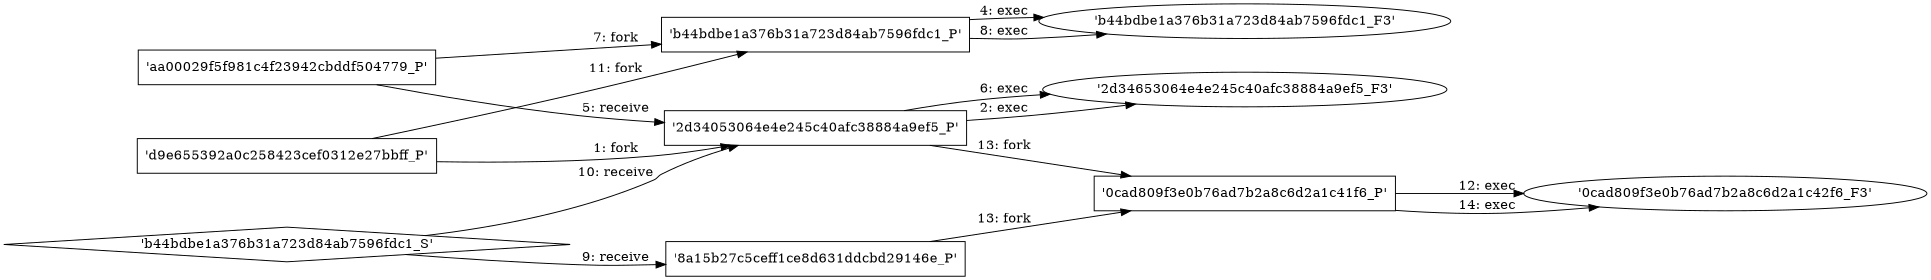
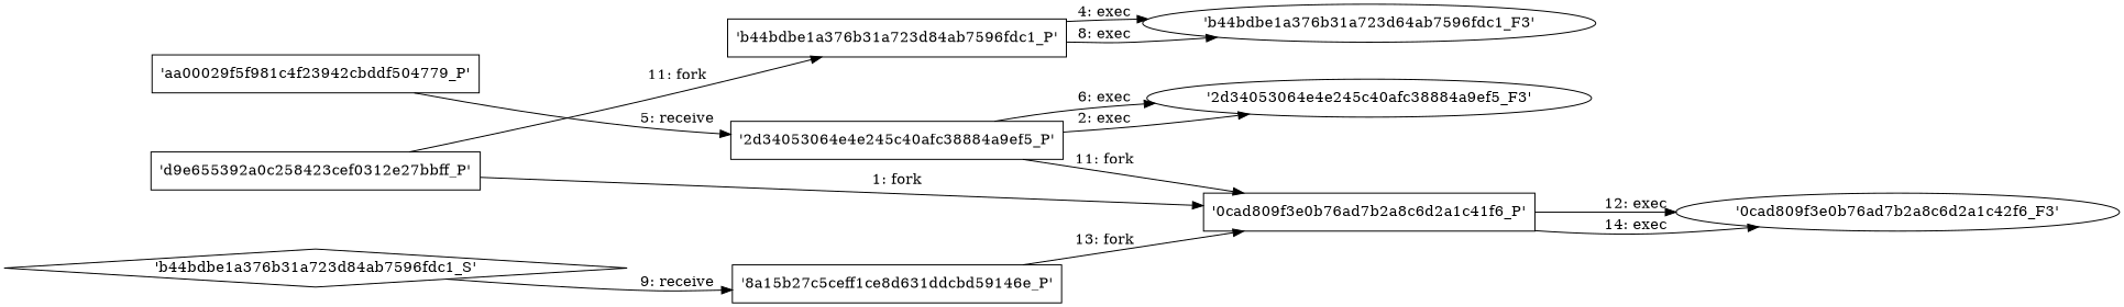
  digraph {
    engine=neato
    fixedsize=false
    fontsize=10
    nodesep=0.3
    rankdir=LR
    ranksep=0
    splines=true
    node [node_type=Process shape=box]
    "'d9e655392a0c258423cef0312e27bbff_P'"
    "'2d34053064e4e245c40afc38884a9ef5_P'"
    "'b44bdbe1a376b31a723d84ab7596fdc1_P'"
-   "'2d34053064e4e245c40afc38884a9ef5_F3'" [node_type=File shape=ellipse label="'2d34653064e4e245c40afc38884a9ef5_F3'"]
+   "'2d34053064e4e245c40afc38884a9ef5_F3'" [node_type=File shape=ellipse]
    "'0cad809f3e0b76ad7b2a8c6d2a1c41f6_P'"
-   "'b44bdbe1a376b31a723d84ab7596fdc1_F3'" [node_type=File shape=ellipse]
+   "'b44bdbe1a376b31a723d84ab7596fdc1_F3'" [node_type=File shape=ellipse label="'b44bdbe1a376b31a723d64ab7596fdc1_F3'"]
    n7 [label="'0cad809f3e0b76ad7b2a8c6d2a1c42f6_F3'" node_type=File shape=ellipse]
    "'aa00029f5f981c4f23942cbddf504779_P'"
    "'b44bdbe1a376b31a723d84ab7596fdc1_S'" [node_type=Socket shape=diamond]
-   "'8a15b27c5ceff1ce8d631ddcbd59146e_P'" [label="'8a15b27c5ceff1ce8d631ddcbd29146e_P'"]
-   "'d9e655392a0c258423cef0312e27bbff_P'" -> "'2d34053064e4e245c40afc38884a9ef5_P'" [label="1: fork"]
+   "'8a15b27c5ceff1ce8d631ddcbd59146e_P'"
+   "'d9e655392a0c258423cef0312e27bbff_P'" -> "'0cad809f3e0b76ad7b2a8c6d2a1c41f6_P'" [label="1: fork"]
    "'d9e655392a0c258423cef0312e27bbff_P'" -> "'b44bdbe1a376b31a723d84ab7596fdc1_P'" [label="11: fork"]
    "'2d34053064e4e245c40afc38884a9ef5_P'" -> "'2d34053064e4e245c40afc38884a9ef5_F3'" [label="2: exec"]
    "'2d34053064e4e245c40afc38884a9ef5_P'" -> "'2d34053064e4e245c40afc38884a9ef5_F3'" [label="6: exec"]
-   "'2d34053064e4e245c40afc38884a9ef5_P'" -> "'0cad809f3e0b76ad7b2a8c6d2a1c41f6_P'" [label="13: fork"]
+   "'2d34053064e4e245c40afc38884a9ef5_P'" -> "'0cad809f3e0b76ad7b2a8c6d2a1c41f6_P'" [label="11: fork"]
    "'b44bdbe1a376b31a723d84ab7596fdc1_P'" -> "'b44bdbe1a376b31a723d84ab7596fdc1_F3'" [label="4: exec"]
    "'b44bdbe1a376b31a723d84ab7596fdc1_P'" -> "'b44bdbe1a376b31a723d84ab7596fdc1_F3'" [label="8: exec"]
    "'0cad809f3e0b76ad7b2a8c6d2a1c41f6_P'" -> n7 [label="12: exec"]
    "'0cad809f3e0b76ad7b2a8c6d2a1c41f6_P'" -> n7 [label="14: exec"]
    "'aa00029f5f981c4f23942cbddf504779_P'" -> "'2d34053064e4e245c40afc38884a9ef5_P'" [label="5: receive"]
-   "'aa00029f5f981c4f23942cbddf504779_P'" -> "'b44bdbe1a376b31a723d84ab7596fdc1_P'" [label="7: fork"]
-   "'b44bdbe1a376b31a723d84ab7596fdc1_S'" -> "'2d34053064e4e245c40afc38884a9ef5_P'" [label="10: receive"]
    "'b44bdbe1a376b31a723d84ab7596fdc1_S'" -> "'8a15b27c5ceff1ce8d631ddcbd59146e_P'" [label="9: receive"]
    "'8a15b27c5ceff1ce8d631ddcbd59146e_P'" -> "'0cad809f3e0b76ad7b2a8c6d2a1c41f6_P'" [label="13: fork"]
  }
